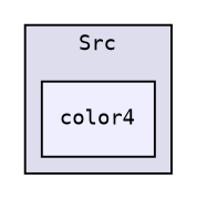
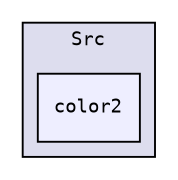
  digraph {
    compound=true
    fontname="DejaVu Sans Mono"
-   n1 [fillcolor="#eeeeff" fontname="DejaVu Sans Mono" fontsize=10 label=color4 pencolor=black shape=box style=filled]
+   n1 [fillcolor="#eeeeff" fontname="DejaVu Sans Mono" fontsize=10 label=color2 pencolor=black shape=box style=filled]
    subgraph cluster_1 {
      bgcolor="#ddddee"
      fontsize=10
      label=Src
      pencolor=black
      n1
    }
  }
